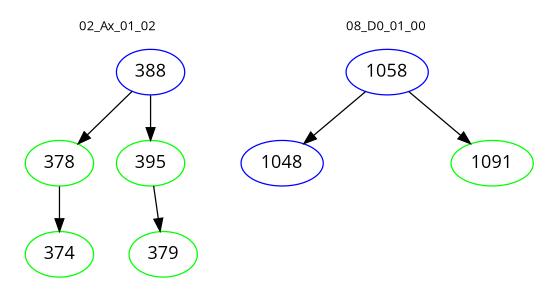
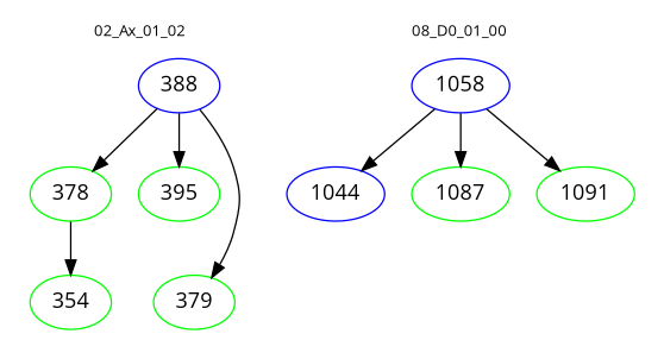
  digraph {
    fontname="Open Sans"
    node [color=green fontname="Open Sans"]
    edge [color=black fontname="Open Sans"]
    n1 [color=blue label=388]
    n2 [label=378]
    n3 [label=395]
    n4 [label=379]
-   n5 [label=374]
+   n5 [label=354]
    n6 [color=blue label=1058]
-   n7 [color=blue label=1048]
+   n7 [color=blue label=1044]
+   n8 [label=1087]
    n9 [label=1091]
    subgraph cluster_1 {
      color=white
      fontsize=10
      label="02_Ax_01_02"
      n1
      n2
      n3
      n4
      n5
    }
    subgraph cluster_2 {
      color=white
      fontsize=10
      label="08_D0_01_00"
      n6
      n7
+     n8
      n9
    }
    n1 -> n2
    n1 -> n3
-   n3 -> n4
+   n1 -> n4
    n2 -> n5
    n6 -> n7
+   n6 -> n8
    n6 -> n9
  }
